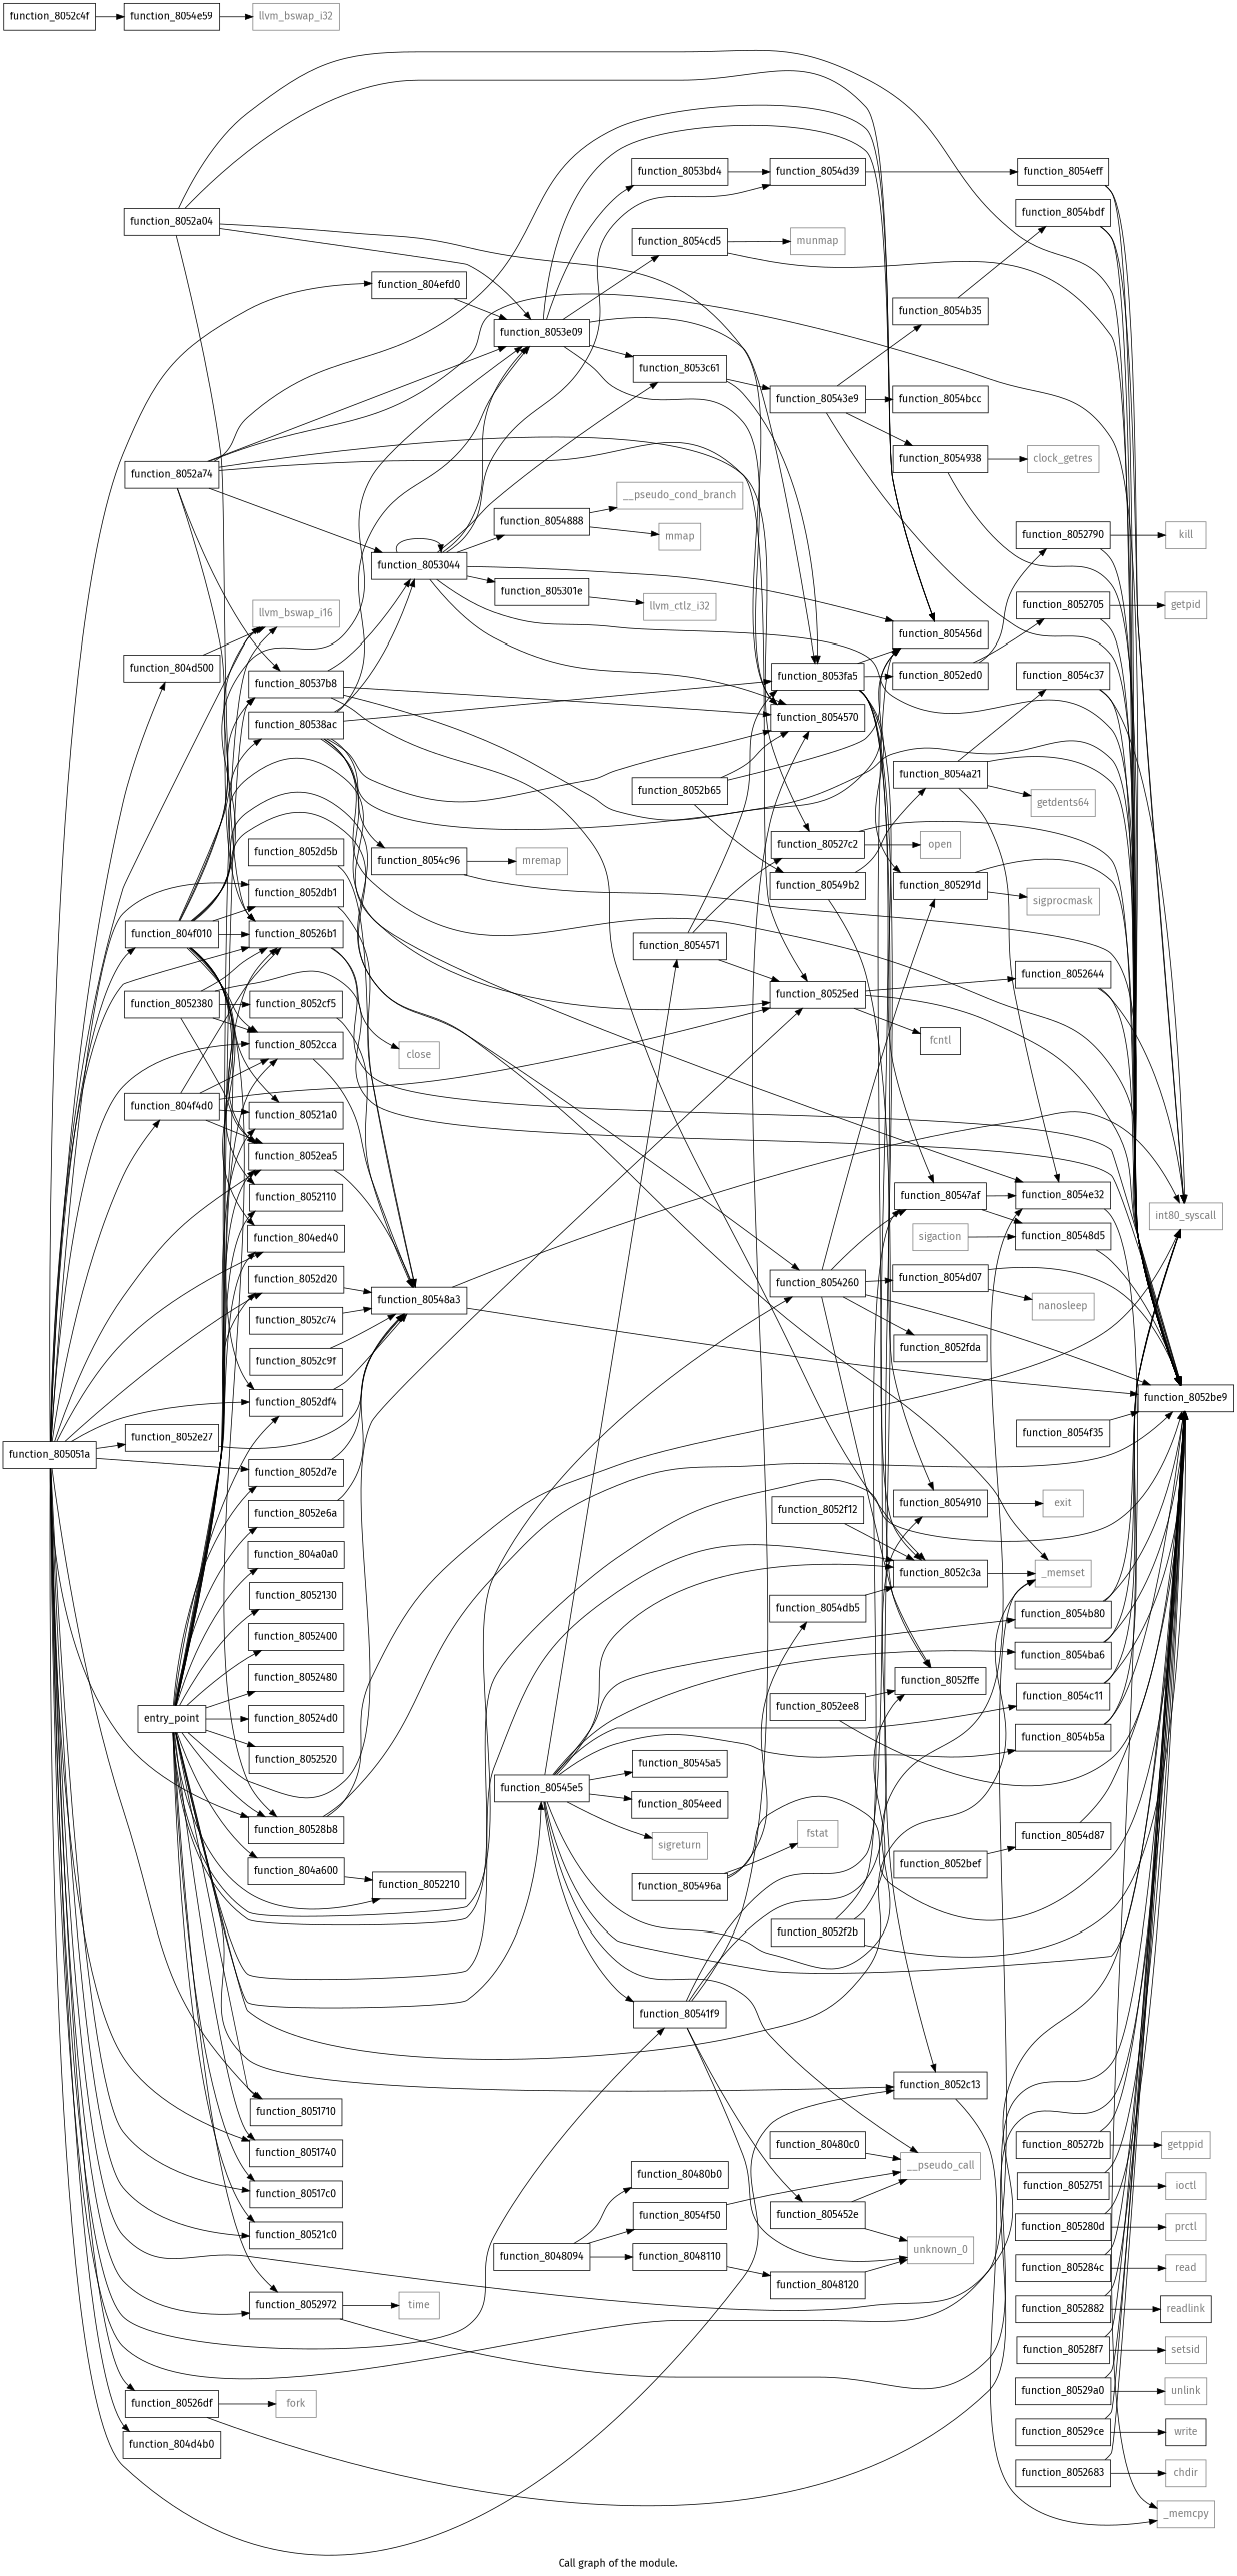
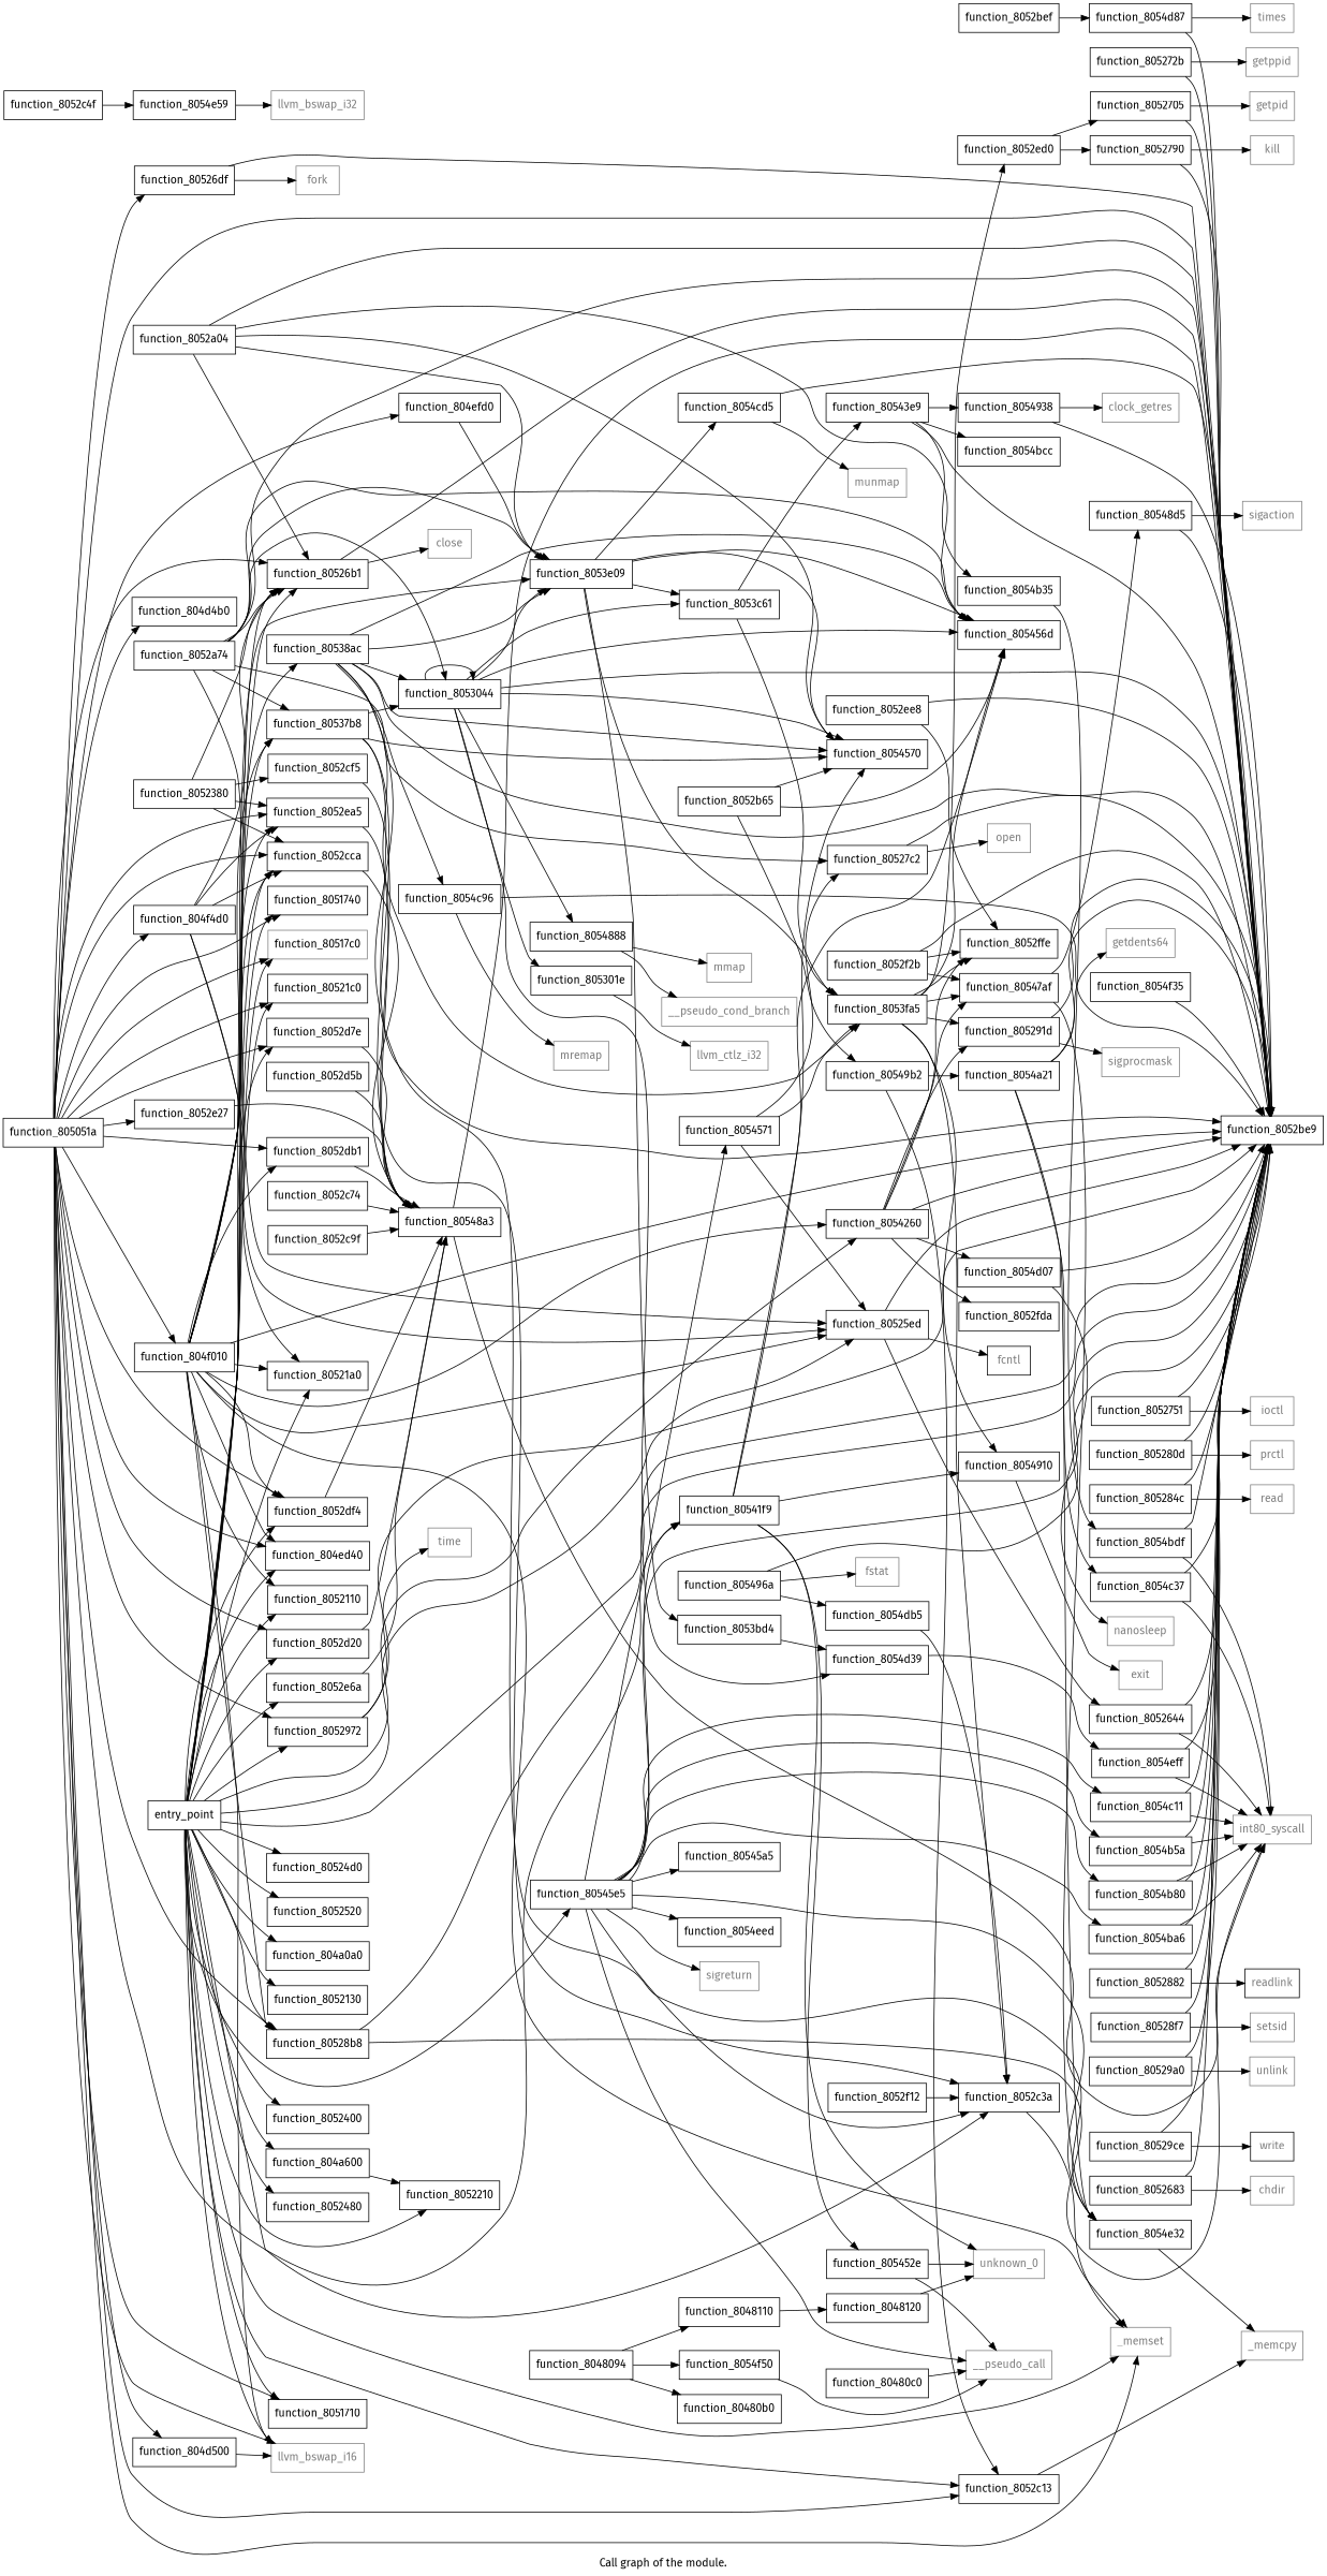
  digraph {
    fontname="Fira Sans"
    label="Call graph of the module."
    rankdir=LR
    node [fontname="Fira Sans" shape=record]
    edge [fontname="Fira Sans"]
    n1 [label="{function_80526df}"]
    n2 [label="{function_8052be9}"]
    n3 [color=gray50 fontcolor=gray50 label="{fork}"]
    n4 [label="{function_805456d}"]
    n5 [label="{function_80526b1}"]
    n6 [color=gray50 fontcolor=gray50 label="{close}"]
    n7 [label="{function_8052ee8}"]
    n8 [label="{function_8052ffe}"]
    n9 [label="{function_8052f12}"]
    n10 [label="{function_8052c3a}"]
    n11 [color=gray50 fontcolor=gray50 label="{_memset}"]
    n12 [label="{function_8052bef}"]
    n13 [label="{function_8054d87}"]
+   n14 [color=gray50 fontcolor=gray50 label="{times}"]
    n15 [label="{function_8052f2b}"]
    n16 [label="{function_80547af}"]
    n17 [label="{function_8052fda}"]
    n18 [label="{function_8054e32}"]
    n19 [label="{function_80548d5}"]
    n20 [label="{function_8052c13}"]
    n21 [color=gray50 fontcolor=gray50 label="{_memcpy}"]
    n22 [label="{function_8052c4f}"]
    n23 [label="{function_8054e59}"]
    n24 [color=gray50 fontcolor=gray50 label="{llvm_bswap_i32}"]
    n25 [label="{function_805301e}"]
    n26 [color=gray50 fontcolor=gray50 label="{llvm_ctlz_i32}"]
    n27 [label="{function_8052c74}"]
    n28 [label="{function_80548a3}"]
    n29 [color=gray50 fontcolor=gray50 label="{int80_syscall}"]
    n30 [label="{function_8053044}"]
    n31 [label="{function_8053c61}"]
    n32 [label="{function_8054570}"]
    n33 [label="{function_8053e09}"]
    n34 [label="{function_8054888}"]
    n35 [label="{function_8054d39}"]
    n36 [label="{function_8053fa5}"]
    n37 [label="{function_80543e9}"]
    n38 [label="{function_8053bd4}"]
    n39 [label="{function_8054cd5}"]
    n40 [color=gray50 fontcolor=gray50 label="{mmap}"]
    n41 [color=gray50 fontcolor=gray50 label="{__pseudo_cond_branch}"]
    n42 [label="{function_8054eff}"]
    n43 [label="{function_8052c9f}"]
    n44 [label="{function_80537b8}"]
    n45 [label="{function_80538ac}"]
    n46 [label="{function_8054c96}"]
    n47 [label="{function_8054910}"]
    n48 [label="{function_805291d}"]
    n49 [label="{function_8052ed0}"]
    n50 [color=gray50 fontcolor=gray50 label="{mremap}"]
    n51 [label="{function_8052cca}"]
    n52 [label="{function_8052a74}"]
    n53 [label="{function_80527c2}"]
    n54 [label="{function_80525ed}"]
    n55 [color=gray50 fontcolor=gray50 label="{open}"]
    n56 [label="{function_805496a}"]
    n57 [label="{function_8054db5}"]
    n58 [color=gray50 fontcolor=gray50 label="{fstat}"]
    n59 [color=black fontcolor=gray50 label="{fcntl}"]
    n60 [label="{function_8052644}"]
    n61 [label="{function_8052df4}"]
    n62 [label="{function_8052705}"]
    n63 [color=gray50 fontcolor=gray50 label="{getpid}"]
    n64 [label="{function_805272b}"]
    n65 [color=gray50 fontcolor=gray50 label="{getppid}"]
    n66 [label="{function_8054938}"]
    n67 [label="{function_8054b35}"]
    n68 [label="{function_8054bcc}"]
    n69 [color=gray50 fontcolor=gray50 label="{clock_getres}"]
    n70 [label="{function_8054bdf}"]
    n71 [label="{function_8052751}"]
    n72 [color=gray50 fontcolor=gray50 label="{ioctl}"]
    n73 [label="{function_8052790}"]
    n74 [color=gray50 fontcolor=gray50 label="{kill}"]
    n75 [label="{function_805452e}"]
    n76 [color=gray50 fontcolor=gray50 label="{unknown_0}"]
    n77 [color=gray50 fontcolor=gray50 label="{__pseudo_call}"]
    n78 [label="{function_805280d}"]
    n79 [color=gray50 fontcolor=gray50 label="{prctl}"]
    n80 [label="{function_805284c}"]
    n81 [color=gray50 fontcolor=gray50 label="{read}"]
    n82 [label="{function_8052882}"]
    n83 [color=black fontcolor=gray50 label="{readlink}"]
    n84 [label="{function_80528b8}"]
    n85 [label="{function_8052e27}"]
    n86 [label="{function_80528f7}"]
    n87 [color=gray50 fontcolor=gray50 label="{setsid}"]
    n88 [label="{function_80541f9}"]
    n89 [color=gray50 fontcolor=gray50 label="{exit}"]
    n90 [color=gray50 fontcolor=gray50 label="{sigprocmask}"]
    n91 [label="{function_8052e6a}"]
    n92 [label="{function_8052cf5}"]
    n93 [label="{function_8052d20}"]
    n94 [label="{function_8052972}"]
    n95 [color=gray50 fontcolor=gray50 label="{time}"]
    n96 [label="{function_80529a0}"]
    n97 [color=gray50 fontcolor=gray50 label="{unlink}"]
    n98 [label="{function_8054260}"]
    n99 [label="{function_8054d07}"]
    n100 [color=gray50 fontcolor=gray50 label="{nanosleep}"]
    n101 [label="{function_80529ce}"]
    n102 [color=black fontcolor=gray50 label="{write}"]
    n103 [label="{function_8052ea5}"]
    n104 [label="{function_8052b65}"]
    n105 [label="{function_80549b2}"]
    n106 [label="{function_8054a21}"]
    n107 [label="{function_8052d5b}"]
    n108 [color=gray50 fontcolor=gray50 label="{munmap}"]
    n109 [label="{function_8052d7e}"]
    n110 [label="{function_8052db1}"]
    n111 [label="{function_8052a04}"]
    n112 [label="{function_8054571}"]
    n113 [label="{function_80545a5}"]
    n114 [label="{function_80545e5}"]
    n115 [label="{function_8054b5a}"]
    n116 [label="{function_8054b80}"]
    n117 [label="{function_8054ba6}"]
    n118 [label="{function_8054c11}"]
    n119 [label="{function_8054eed}"]
    n120 [color=gray50 fontcolor=gray50 label="{sigreturn}"]
    n121 [color=gray50 fontcolor=gray50 label="{sigaction}"]
    n122 [label="{function_8054c37}"]
    n123 [color=gray50 fontcolor=gray50 label="{getdents64}"]
    n124 [label="{function_8054f35}"]
    n125 [label="{function_8054f50}"]
    n126 [label="{function_80480b0}"]
    n127 [label="{function_80480c0}"]
    n128 [color=gray50 fontcolor=gray50 label="{llvm_bswap_i16}"]
    n129 [color=gray50 fontcolor=gray50 label="{chdir}"]
    n130 [label="{function_8048094}"]
    n131 [label="{function_8048110}"]
    n132 [label="{function_8048120}"]
    n133 [label="{entry_point}"]
    n134 [label="{function_804a0a0}"]
    n135 [label="{function_804a600}"]
    n136 [label="{function_804ed40}"]
    n137 [label="{function_8051710}"]
    n138 [label="{function_8051740}"]
-   n139 [label="{function_80517c0}"]
+   n139 [label="{function_80517c0}" color=gray50]
    n140 [label="{function_8052110}"]
    n141 [label="{function_8052130}"]
    n142 [label="{function_80521a0}"]
    n143 [label="{function_80521c0}"]
    n144 [label="{function_8052210}"]
    n145 [label="{function_8052400}"]
    n146 [label="{function_8052480}"]
    n147 [label="{function_80524d0}"]
    n148 [label="{function_8052520}"]
    n149 [label="{function_804d4b0}"]
    n150 [label="{function_804d500}"]
    n151 [label="{function_804efd0}"]
    n152 [label="{function_804f010}"]
    n153 [label="{function_804f4d0}"]
    n154 [label="{function_805051a}"]
    n155 [label="{function_8052380}"]
    n156 [label="{function_8052683}"]
    n1 -> n2
    n1 -> n3
    n5 -> n2
    n5 -> n6
    n7 -> n2
    n7 -> n8
    n9 -> n10
    n10 -> n11
    n12 -> n13
    n13 -> n2
+   n13 -> n14
    n15 -> n2
    n15 -> n8
    n15 -> n16
    n16 -> n18
    n16 -> n19
    n18 -> n21
    n19 -> n2
-   n121 -> n19
+   n19 -> n121
    n20 -> n21
    n22 -> n23
    n23 -> n24
    n25 -> n26
    n27 -> n28
    n28 -> n2
    n28 -> n29
    n30 -> n2
    n30 -> n4
    n30 -> n25
    n30 -> n30
    n30 -> n31
    n30 -> n32
    n30 -> n33
    n30 -> n34
    n30 -> n35
    n31 -> n36
    n31 -> n37
    n33 -> n4
    n33 -> n31
    n33 -> n32
    n33 -> n36
    n33 -> n38
    n33 -> n39
    n34 -> n40
    n34 -> n41
    n35 -> n42
    n36 -> n4
    n36 -> n8
    n36 -> n10
    n36 -> n16
    n36 -> n47
    n36 -> n48
    n36 -> n49
    n37 -> n2
    n37 -> n66
    n37 -> n67
    n37 -> n68
    n38 -> n35
    n39 -> n2
    n39 -> n108
    n42 -> n2
    n42 -> n29
    n43 -> n28
    n44 -> n2
    n44 -> n10
    n44 -> n30
    n44 -> n32
    n45 -> n2
    n45 -> n4
    n45 -> n18
    n45 -> n30
    n45 -> n32
    n45 -> n33
    n45 -> n36
    n45 -> n46
    n46 -> n2
    n46 -> n50
    n47 -> n89
    n48 -> n2
    n48 -> n90
    n49 -> n62
    n49 -> n73
    n51 -> n28
    n52 -> n2
    n52 -> n4
    n52 -> n5
    n52 -> n30
    n52 -> n33
    n52 -> n44
    n52 -> n53
    n52 -> n54
    n53 -> n2
    n53 -> n55
    n54 -> n2
    n54 -> n59
    n54 -> n60
    n56 -> n2
    n56 -> n57
    n56 -> n58
    n57 -> n10
    n60 -> n2
    n60 -> n29
    n61 -> n28
    n62 -> n2
    n62 -> n63
    n64 -> n2
    n64 -> n65
    n66 -> n2
    n66 -> n69
    n67 -> n70
    n70 -> n2
    n70 -> n29
    n71 -> n2
    n71 -> n72
    n73 -> n2
    n73 -> n74
    n75 -> n76
    n75 -> n77
    n78 -> n2
    n78 -> n79
    n80 -> n2
    n80 -> n81
    n82 -> n2
    n82 -> n83
    n84 -> n2
    n84 -> n29
    n85 -> n28
    n86 -> n2
    n86 -> n87
    n88 -> n4
    n88 -> n32
    n88 -> n47
    n88 -> n75
    n88 -> n76
    n91 -> n28
    n92 -> n28
    n93 -> n28
    n94 -> n2
    n94 -> n95
    n96 -> n2
    n96 -> n97
    n98 -> n2
    n98 -> n8
    n98 -> n16
    n98 -> n17
    n98 -> n48
    n98 -> n99
    n99 -> n2
    n99 -> n100
    n101 -> n2
    n101 -> n102
    n103 -> n28
    n104 -> n4
    n104 -> n32
    n104 -> n105
    n105 -> n20
    n105 -> n106
    n106 -> n2
    n106 -> n18
    n106 -> n122
    n106 -> n123
    n107 -> n28
    n109 -> n28
    n110 -> n28
    n111 -> n2
    n111 -> n4
    n111 -> n5
    n111 -> n32
    n111 -> n33
    n112 -> n36
    n112 -> n53
    n112 -> n54
    n114 -> n2
    n114 -> n10
    n114 -> n18
    n114 -> n77
    n114 -> n88
    n114 -> n112
    n114 -> n113
    n114 -> n115
    n114 -> n116
    n114 -> n117
    n114 -> n118
    n114 -> n119
    n114 -> n120
    n115 -> n2
    n115 -> n29
    n116 -> n2
    n116 -> n29
    n117 -> n2
    n117 -> n29
    n118 -> n2
    n118 -> n29
    n122 -> n2
    n122 -> n29
    n124 -> n2
    n125 -> n77
    n127 -> n77
    n130 -> n125
    n130 -> n126
    n130 -> n131
    n131 -> n132
    n132 -> n76
    n133 -> n2
    n133 -> n5
    n133 -> n10
    n133 -> n11
    n133 -> n20
    n133 -> n44
    n133 -> n51
    n133 -> n54
    n133 -> n61
    n133 -> n84
    n133 -> n91
    n133 -> n93
    n133 -> n94
    n133 -> n98
-   n133 -> n103
    n133 -> n109
    n133 -> n114
    n133 -> n128
    n133 -> n134
    n133 -> n135
    n133 -> n136
    n133 -> n137
    n133 -> n138
    n133 -> n139
    n133 -> n140
    n133 -> n141
    n133 -> n142
    n133 -> n143
    n133 -> n144
    n133 -> n145
    n133 -> n146
    n133 -> n147
    n133 -> n148
    n135 -> n144
    n150 -> n128
    n151 -> n33
    n152 -> n5
    n152 -> n11
    n152 -> n33
    n152 -> n44
    n152 -> n45
    n152 -> n51
    n152 -> n54
    n152 -> n61
    n152 -> n84
    n152 -> n98
    n152 -> n103
    n152 -> n110
    n152 -> n128
    n152 -> n136
    n152 -> n140
    n152 -> n142
    n153 -> n5
    n153 -> n51
    n153 -> n54
    n153 -> n103
    n153 -> n142
    n154 -> n1
    n154 -> n2
    n154 -> n5
    n154 -> n11
    n154 -> n20
    n154 -> n51
    n154 -> n61
    n154 -> n84
    n154 -> n85
    n154 -> n88
    n154 -> n93
    n154 -> n94
    n154 -> n103
    n154 -> n109
    n154 -> n110
    n154 -> n128
    n154 -> n136
    n154 -> n137
    n154 -> n138
    n154 -> n139
    n154 -> n143
    n154 -> n149
    n154 -> n150
    n154 -> n151
    n154 -> n152
    n154 -> n153
-   n155 -> n2
+   n152 -> n2
    n155 -> n5
    n155 -> n51
    n155 -> n92
    n155 -> n103
    n156 -> n2
    n156 -> n129
  }
